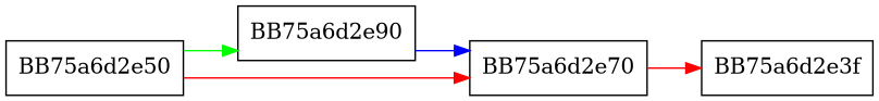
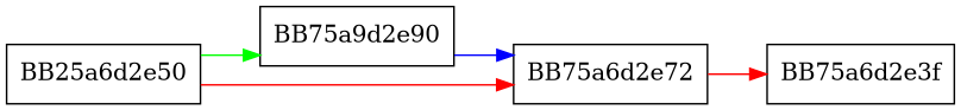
  digraph {
    rankdir=LR
    splines=ortho
    node [shape=box]
    edge [color=red]
-   BB75a6d2e50
-   BB75a6d2e90
-   BB75a6d2e70
+   BB75a6d2e50 [label=BB25a6d2e50]
+   BB75a6d2e90 [label=BB75a9d2e90]
+   BB75a6d2e70 [label=BB75a6d2e72]
    n4 [label=BB75a6d2e3f]
    BB75a6d2e50 -> BB75a6d2e90 [color=green]
    BB75a6d2e50 -> BB75a6d2e70
    BB75a6d2e90 -> BB75a6d2e70 [color=blue]
    BB75a6d2e70 -> n4
  }
